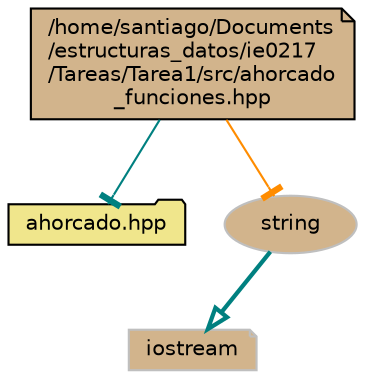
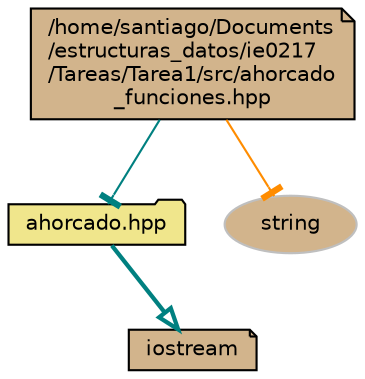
  digraph {
    node [color=black fillcolor=tan fontname=Helvetica fontsize=10 shape=note style=filled]
    edge [arrowhead=tee color=teal fontname=Helvetica fontsize=10 labelfontname=Helvetica labelfontsize=10 style=solid]
    n1 [fontcolor=black height=0.2 label="/home/santiago/Documents\l/estructuras_datos/ie0217\l/Tareas/Tarea1/src/ahorcado\l_funciones.hpp" width=0.4]
    n2 [fillcolor=khaki height=0.2 label="ahorcado.hpp" shape=folder width=0.4]
    n3 [color=grey75 height=0.2 label=string shape=ellipse width=0.4]
-   n4 [color=grey75 height=0.2 label=iostream width=0.4]
+   n4 [height=0.2 label=iostream width=0.4]
    n1 -> n2
    n1 -> n3 [color=darkorange]
-   n3 -> n4 [arrowhead=onormal style=bold]
+   n2 -> n4 [arrowhead=onormal style=bold]
  }
